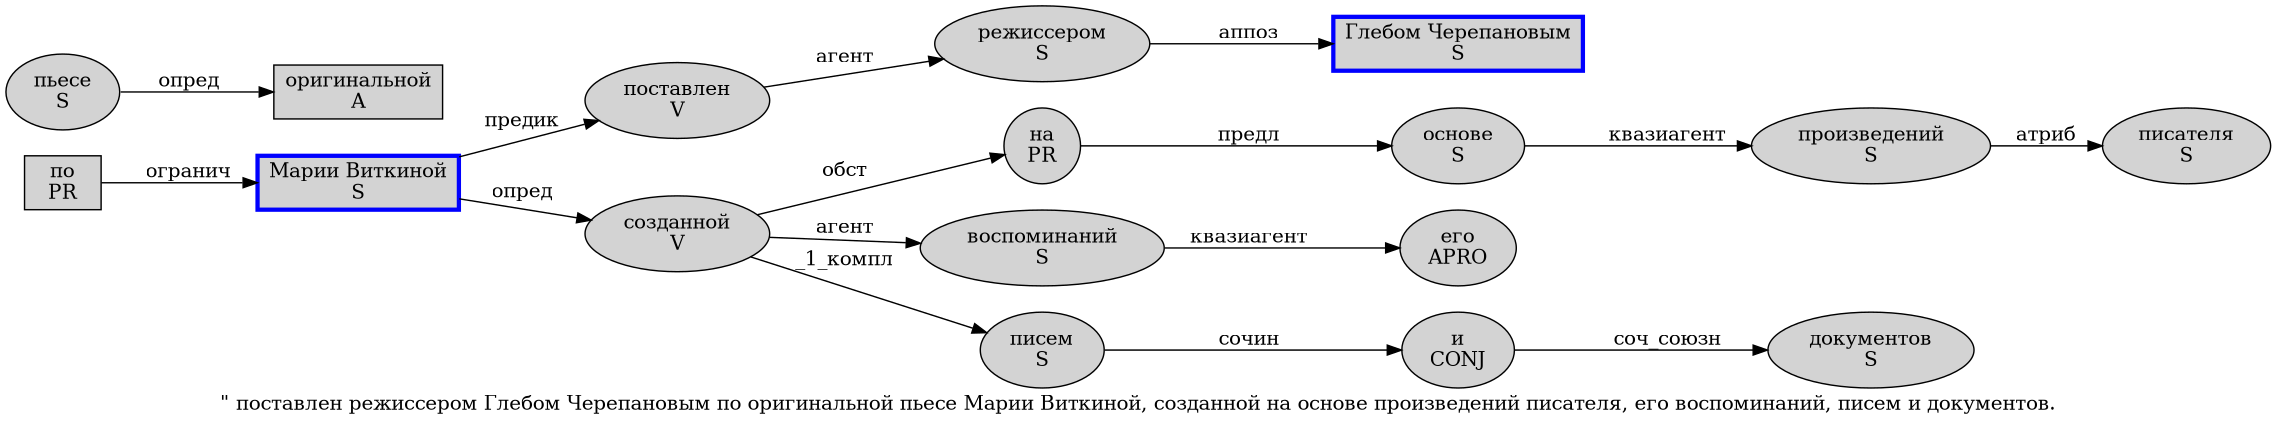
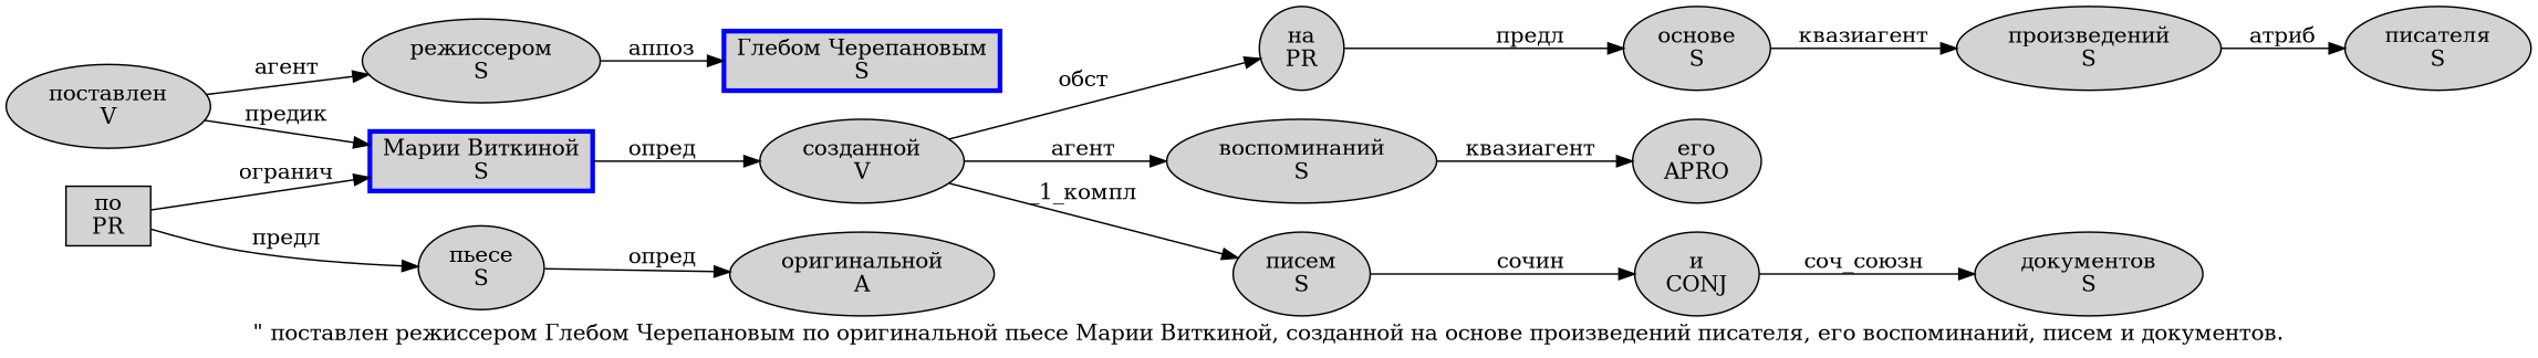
  digraph {
    label="\" поставлен режиссером Глебом Черепановым по оригинальной пьесе Марии Виткиной, созданной на основе произведений писателя, его воспоминаний, писем и документов."
    rankdir=LR
    node [fillcolor=lightgray penwidth=1 shape=ellipse style=filled]
    n1 [label="поставлен\nV"]
    n2 [label="режиссером\nS"]
    n3 [color=blue label="Марии Виткиной\nS" penwidth=3 shape=box]
    n4 [color=blue label="Глебом Черепановым\nS" penwidth=3 shape=box]
    n5 [label="созданной\nV"]
    n6 [label="по\nPR" shape=box]
    n7 [label="пьесе\nS"]
-   n8 [label="оригинальной\nA" shape=box]
+   n8 [label="оригинальной\nA"]
    n9 [label="на\nPR"]
    n10 [label="воспоминаний\nS"]
    n11 [label="писем\nS"]
    n12 [label="основе\nS"]
    n13 [label="его\nAPRO"]
    n14 [label="и\nCONJ"]
    n15 [label="произведений\nS"]
    n16 [label="писателя\nS"]
    n17 [label="документов\nS"]
    n1 -> n2 [label="агент"]
-   n3 -> n1 [label="предик"]
+   n1 -> n3 [label="предик"]
    n2 -> n4 [label="аппоз"]
    n3 -> n5 [label="опред"]
    n5 -> n9 [label="обст"]
    n5 -> n10 [label="агент"]
    n5 -> n11 [label="_1_компл"]
    n6 -> n3 [label="огранич"]
+   n6 -> n7 [label="предл"]
    n7 -> n8 [label="опред"]
    n9 -> n12 [label="предл"]
    n10 -> n13 [label="квазиагент"]
    n11 -> n14 [label="сочин"]
    n12 -> n15 [label="квазиагент"]
    n14 -> n17 [label="соч_союзн"]
    n15 -> n16 [label="атриб"]
  }
